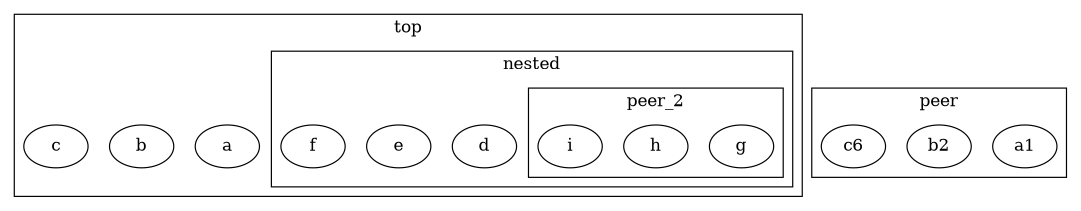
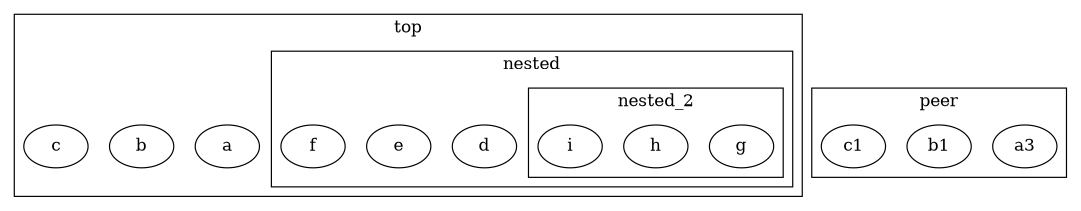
  digraph {
    g
    h
    i
    d
    e
    f
    a
    b
    c
-   a1
-   b1 [label=b2]
-   c1 [label=c6]
+   a1 [label=a3]
+   b1
+   c1
    subgraph cluster_1 {
      label=top
      a
      b
      c
      subgraph cluster_2 {
        label=nested
        d
        e
        f
        subgraph cluster_3 {
-         label=peer_2
+         label=nested_2
          g
          h
          i
        }
      }
    }
    subgraph cluster_4 {
      label=peer
      a1
      b1
      c1
    }
  }
